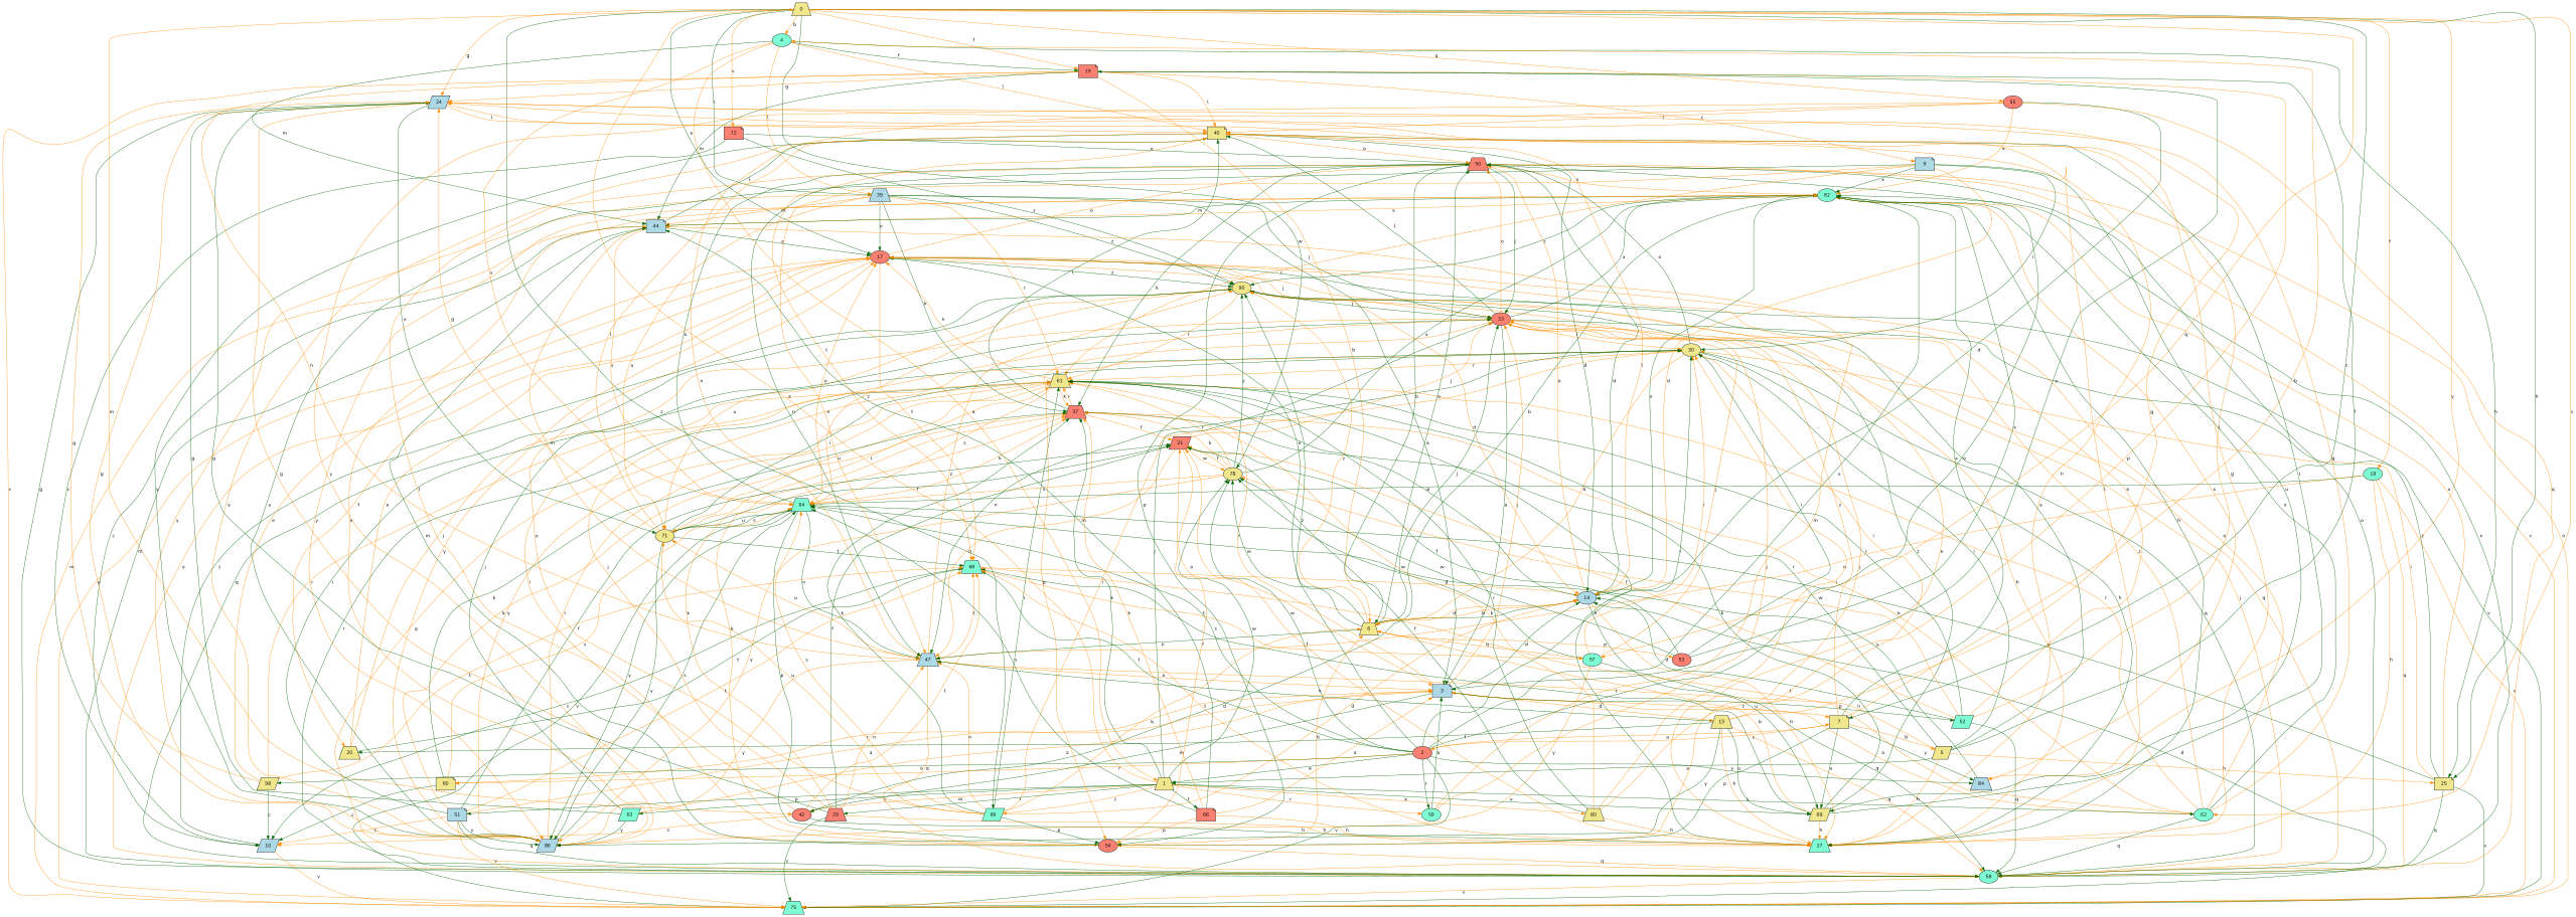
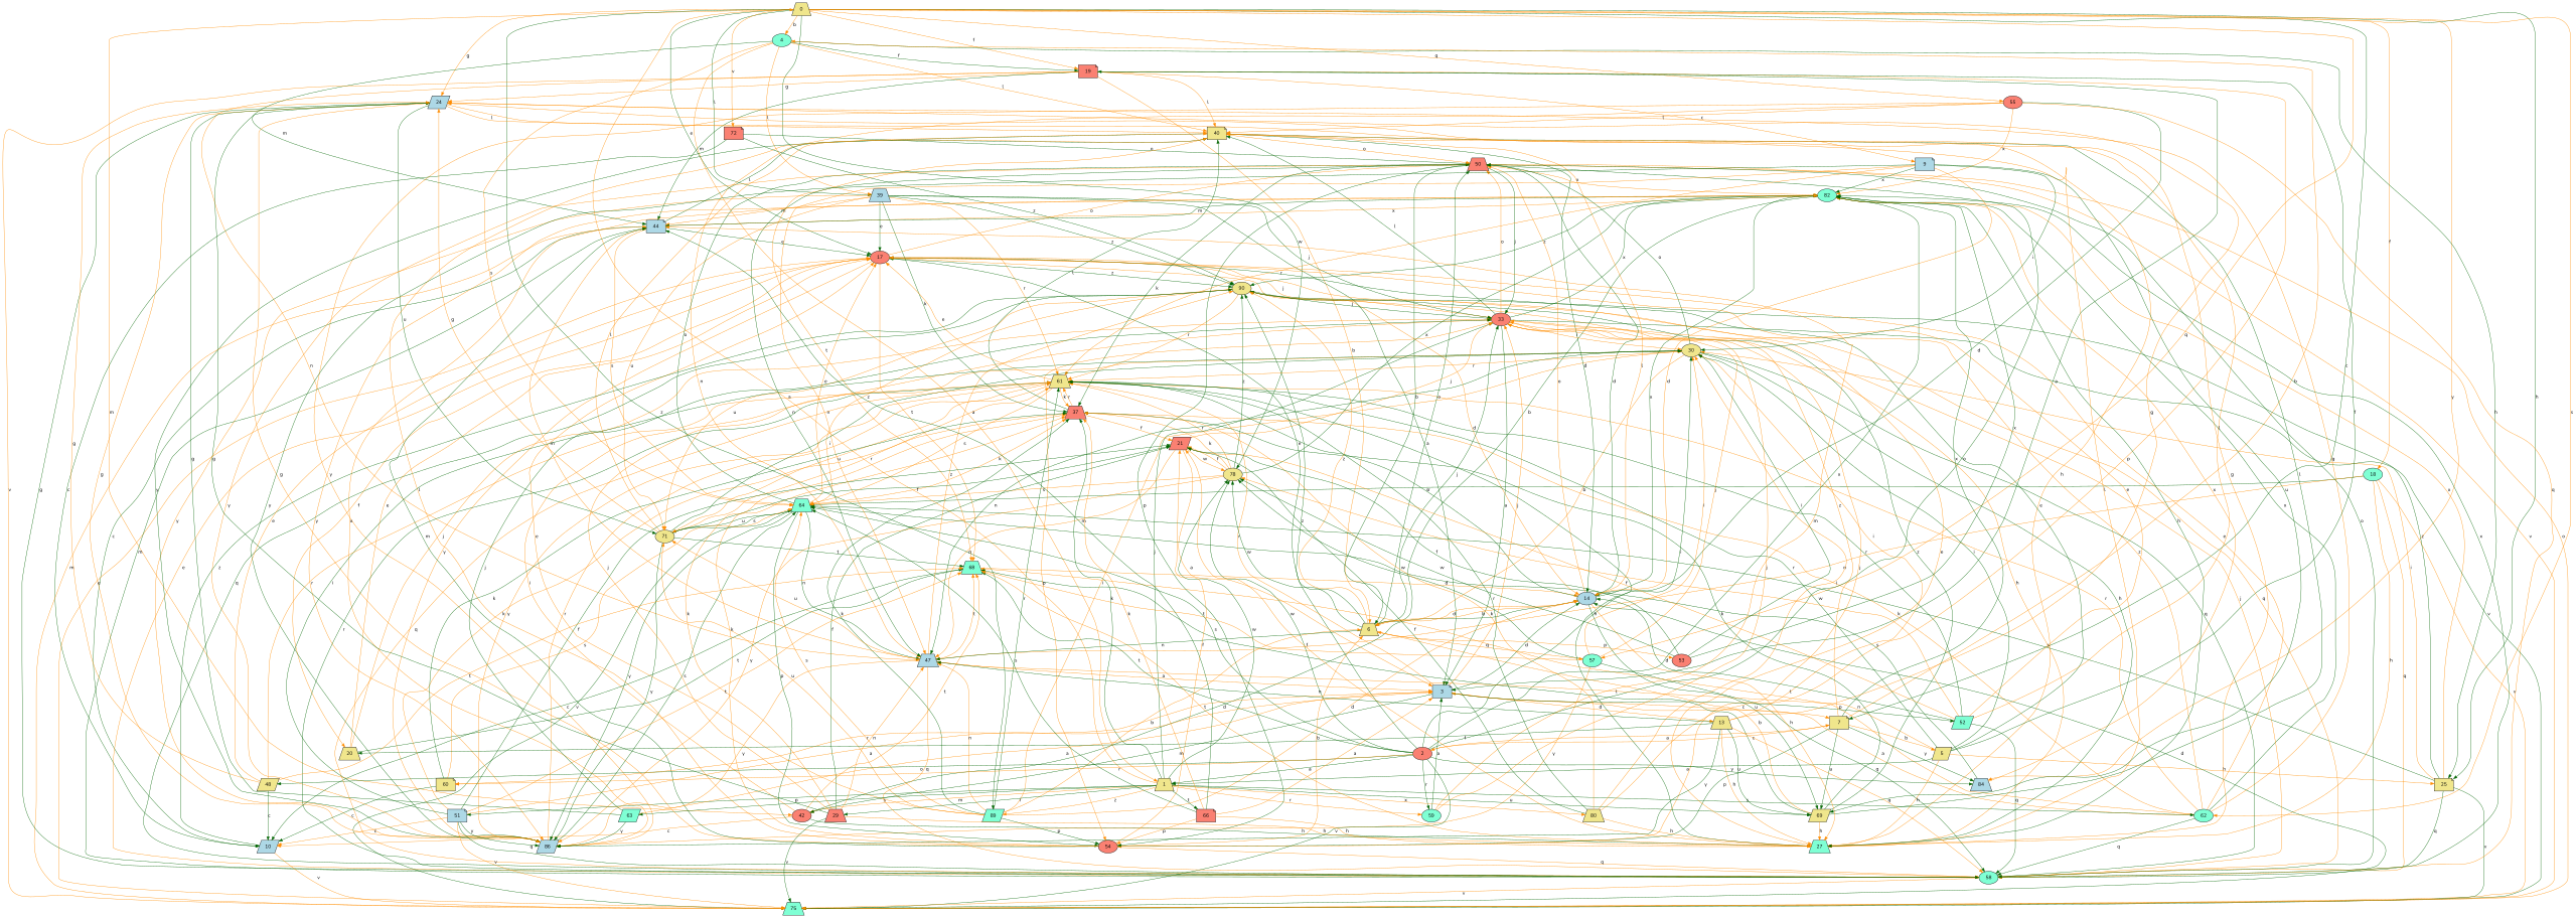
  strict digraph {
    fontname=Nunito
    node [fillcolor=khaki fontname=Nunito shape=ellipse style=filled]
    edge [color=darkorange fontname=Nunito]
    0 [shape=trapezium]
    4 [fillcolor=aquamarine]
    7 [shape=note]
    17 [fillcolor=salmon]
    18 [fillcolor=aquamarine]
    19 [fillcolor=salmon shape=note]
    24 [fillcolor=lightblue shape=parallelogram]
    25 [shape=note]
    39 [fillcolor=lightblue shape=trapezium]
    42 [fillcolor=salmon]
    55 [fillcolor=salmon]
    57 [fillcolor=aquamarine]
    62 [fillcolor=aquamarine]
    72 [fillcolor=salmon shape=note]
    78
    84 [fillcolor=lightblue shape=trapezium]
    89 [fillcolor=aquamarine shape=parallelogram]
    1 [shape=trapezium]
    64 [fillcolor=aquamarine shape=trapezium]
    40 [shape=note]
    44 [fillcolor=lightblue shape=note]
    69 [shape=parallelogram]
    2 [fillcolor=salmon]
    82 [fillcolor=aquamarine]
    90
    5 [shape=parallelogram]
    54 [fillcolor=salmon]
    33 [fillcolor=salmon]
    50 [fillcolor=salmon shape=trapezium]
    68 [fillcolor=aquamarine shape=trapezium]
    14 [fillcolor=lightblue]
    86 [fillcolor=lightblue shape=parallelogram]
    20 [shape=trapezium]
    75 [fillcolor=aquamarine shape=trapezium]
    27 [fillcolor=aquamarine shape=trapezium]
    47 [fillcolor=lightblue shape=trapezium]
    58 [fillcolor=aquamarine]
    3 [fillcolor=lightblue shape=note]
    6 [shape=trapezium]
    9 [fillcolor=lightblue shape=note]
    71
    30
    37 [fillcolor=salmon shape=trapezium]
    61 [shape=trapezium]
    10 [fillcolor=lightblue shape=parallelogram]
    21 [fillcolor=salmon shape=parallelogram]
    29 [fillcolor=salmon shape=trapezium]
    51 [fillcolor=lightblue shape=note]
    59 [fillcolor=aquamarine]
    63 [fillcolor=aquamarine shape=parallelogram]
    66 [fillcolor=salmon shape=note]
    80 [shape=trapezium]
-   48 [shape=parallelogram label=98]
+   48 [shape=parallelogram]
    60 [shape=note]
    13 [shape=trapezium]
    52 [fillcolor=aquamarine shape=parallelogram]
    53 [fillcolor=salmon]
    0 -> 4 [label=b]
    0 -> 7 [color=darkgreen label=c]
    0 -> 17 [color=darkgreen label=e]
    0 -> 18 [label=f]
    0 -> 19 [label=f]
    0 -> 24 [label=g]
    0 -> 25 [color=darkgreen label=h]
    0 -> 39 [color=darkgreen label=l]
    0 -> 42 [label=m]
    0 -> 55 [label=q]
    0 -> 57 [label=q]
    0 -> 62 [label=s]
    0 -> 72 [label=v]
    0 -> 78 [color=darkgreen label=w]
    0 -> 84 [label=y]
    0 -> 89 [color=darkgreen label=z]
    4 -> 19 [color=darkgreen label=f]
    4 -> 25 [color=darkgreen label=h]
    4 -> 39 [label=l]
    4 -> 1 [label=a]
    4 -> 64 [label=s]
    4 -> 40 [label=l]
    4 -> 44 [color=darkgreen label=m]
    7 -> 4 [label=b]
    7 -> 84 [color=darkgreen label=y]
    7 -> 69 [color=darkgreen label=u]
    7 -> 2 [label=a]
    7 -> 82 [color=darkgreen label=x]
    7 -> 90 [label=z]
    7 -> 5 [label=b]
    7 -> 54 [color=darkgreen label=p]
    17 -> 90 [color=darkgreen label=z]
    17 -> 33 [label=j]
    17 -> 50 [label=o]
    17 -> 68 [label=t]
    17 -> 14 [label=d]
    17 -> 86 [label=y]
    17 -> 20 [label=f]
    18 -> 64 [color=darkgreen label=s]
    18 -> 75 [label=v]
    18 -> 27 [label=h]
    18 -> 47 [label=n]
    18 -> 58 [label=q]
    19 -> 24 [label=g]
    19 -> 40 [label=l]
    19 -> 44 [color=darkgreen label=m]
    19 -> 54 [label=p]
    19 -> 75 [label=v]
    19 -> 47 [label=n]
    19 -> 3 [color=darkgreen label=a]
    19 -> 6 [label=b]
    19 -> 9 [label=c]
    24 -> 40 [label=l]
    24 -> 27 [label=h]
    24 -> 71 [color=darkgreen label=u]
    25 -> 64 [color=darkgreen label=s]
    25 -> 82 [label=x]
    25 -> 90 [color=darkgreen label=z]
    25 -> 75 [color=darkgreen label=v]
    25 -> 58 [color=darkgreen label=q]
    25 -> 30 [label=i]
    39 -> 17 [color=darkgreen label=e]
    39 -> 44 [label=m]
    39 -> 90 [color=darkgreen label=z]
    39 -> 33 [color=darkgreen label=j]
    39 -> 86 [label=y]
    39 -> 3 [color=darkgreen label=a]
    39 -> 71 [label=u]
    39 -> 37 [color=darkgreen label=k]
    39 -> 61 [label=r]
    42 -> 68 [label=t]
    42 -> 14 [color=darkgreen label=d]
    42 -> 27 [color=darkgreen label=h]
    42 -> 30 [label=i]
    42 -> 10 [label=c]
    55 -> 40 [label=l]
    55 -> 82 [label=x]
    55 -> 14 [color=darkgreen label=d]
    55 -> 86 [label=y]
    55 -> 47 [label=n]
    55 -> 58 [label=q]
    57 -> 78 [color=darkgreen label=w]
    57 -> 33 [label=j]
    57 -> 68 [label=t]
    57 -> 86 [label=y]
    57 -> 58 [color=darkgreen label=q]
    57 -> 30 [label=i]
    62 -> 17 [label=e]
    62 -> 24 [label=g]
    62 -> 82 [color=darkgreen label=x]
    62 -> 90 [label=z]
    62 -> 68 [label=t]
    62 -> 58 [color=darkgreen label=q]
    62 -> 3 [label=a]
    62 -> 37 [label=k]
    62 -> 61 [label=r]
    72 -> 90 [color=darkgreen label=z]
    72 -> 50 [color=darkgreen label=o]
    72 -> 10 [color=darkgreen label=c]
    78 -> 64 [label=s]
    78 -> 82 [color=darkgreen label=x]
    78 -> 90 [color=darkgreen label=z]
    78 -> 86 [label=y]
    78 -> 37 [label=k]
    78 -> 61 [label=r]
    78 -> 21 [label=f]
    84 -> 64 [color=darkgreen label=s]
    84 -> 82 [label=x]
    89 -> 17 [label=e]
    89 -> 64 [label=s]
    89 -> 54 [color=darkgreen label=p]
    89 -> 14 [label=d]
    89 -> 47 [label=n]
    89 -> 6 [label=b]
    89 -> 71 [label=u]
    89 -> 30 [label=i]
    89 -> 37 [color=darkgreen label=k]
    89 -> 61 [color=darkgreen label=r]
    1 -> 0 [label=a]
    1 -> 42 [label=m]
    1 -> 62 [color=darkgreen label=s]
    1 -> 78 [color=darkgreen label=w]
    1 -> 89 [label=z]
    1 -> 69 [color=darkgreen label=u]
    1 -> 33 [color=darkgreen label=j]
    1 -> 37 [color=darkgreen label=k]
    1 -> 29 [color=darkgreen label=i]
    1 -> 51 [color=darkgreen label=p]
    1 -> 59 [label=r]
    1 -> 63 [color=darkgreen label=s]
    1 -> 66 [color=darkgreen label=t]
    1 -> 80 [label=x]
    64 -> 17 [label=e]
    64 -> 90 [label=z]
    64 -> 54 [color=darkgreen label=p]
    64 -> 50 [color=darkgreen label=o]
    64 -> 86 [color=darkgreen label=y]
    64 -> 75 [color=darkgreen label=v]
    64 -> 47 [color=darkgreen label=n]
    64 -> 71 [color=darkgreen label=u]
    64 -> 37 [label=k]
    40 -> 50 [label=o]
    40 -> 68 [label=t]
    40 -> 14 [color=darkgreen label=d]
    40 -> 86 [color=darkgreen label=y]
    44 -> 17 [color=darkgreen label=e]
    44 -> 64 [label=s]
    44 -> 40 [color=darkgreen label=l]
    44 -> 82 [label=x]
    44 -> 10 [color=darkgreen label=c]
    69 -> 40 [color=darkgreen label=l]
    69 -> 90 [color=darkgreen label=z]
    69 -> 68 [color=darkgreen label=t]
    69 -> 27 [label=h]
    69 -> 6 [label=b]
    69 -> 37 [color=darkgreen label=k]
    2 -> 7 [label=c]
    2 -> 78 [color=darkgreen label=w]
    2 -> 84 [color=darkgreen label=y]
    2 -> 1 [color=darkgreen label=a]
    2 -> 64 [color=darkgreen label=s]
    2 -> 82 [color=darkgreen label=x]
    2 -> 90 [color=darkgreen label=z]
    2 -> 50 [color=darkgreen label=o]
    2 -> 68 [color=darkgreen label=t]
    2 -> 75 [color=darkgreen label=v]
    2 -> 30 [color=darkgreen label=i]
    2 -> 59 [color=darkgreen label=r]
    2 -> 48 [color=darkgreen label=o]
    2 -> 60 [label=r]
    82 -> 44 [color=darkgreen label=m]
    82 -> 90 [color=darkgreen label=z]
    82 -> 86 [label=y]
    82 -> 27 [color=darkgreen label=h]
    82 -> 6 [color=darkgreen label=b]
    90 -> 33 [color=darkgreen label=j]
    90 -> 58 [color=darkgreen label=q]
    90 -> 71 [label=u]
    90 -> 61 [label=r]
    5 -> 17 [color=darkgreen label=e]
    5 -> 19 [color=darkgreen label=f]
    5 -> 25 [label=h]
    5 -> 1 [color=darkgreen label=a]
    5 -> 27 [label=h]
    5 -> 47 [label=n]
    5 -> 30 [color=darkgreen label=i]
    5 -> 61 [color=darkgreen label=r]
    54 -> 24 [label=g]
    54 -> 40 [label=l]
    54 -> 44 [color=darkgreen label=m]
    54 -> 58 [label=q]
    54 -> 6 [label=b]
    54 -> 37 [label=k]
    54 -> 21 [label=f]
    33 -> 40 [color=darkgreen label=l]
    33 -> 82 [color=darkgreen label=x]
    33 -> 54 [label=p]
    33 -> 50 [label=o]
    33 -> 75 [color=darkgreen label=v]
    33 -> 27 [label=h]
    33 -> 58 [label=q]
    33 -> 3 [color=darkgreen label=a]
    33 -> 30 [label=i]
    50 -> 82 [label=x]
    50 -> 54 [color=darkgreen label=p]
    50 -> 33 [color=darkgreen label=j]
    50 -> 14 [color=darkgreen label=d]
    50 -> 86 [label=y]
    50 -> 75 [label=v]
    50 -> 47 [color=darkgreen label=n]
    50 -> 6 [color=darkgreen label=b]
    50 -> 37 [color=darkgreen label=k]
    68 -> 14 [label=d]
    68 -> 10 [color=darkgreen label=c]
    14 -> 40 [label=l]
    14 -> 69 [color=darkgreen label=u]
    14 -> 82 [color=darkgreen label=x]
    14 -> 50 [label=o]
    14 -> 27 [label=h]
    14 -> 6 [label=b]
    14 -> 61 [color=darkgreen label=r]
    86 -> 24 [label=g]
    86 -> 64 [color=darkgreen label=s]
    86 -> 82 [label=x]
    86 -> 61 [label=r]
    20 -> 17 [label=e]
    20 -> 33 [label=j]
    20 -> 68 [color=darkgreen label=t]
    75 -> 17 [label=e]
    75 -> 44 [label=m]
    75 -> 50 [label=o]
    75 -> 14 [color=darkgreen label=d]
    27 -> 17 [label=e]
    27 -> 24 [label=g]
    27 -> 40 [label=l]
    27 -> 68 [label=t]
    27 -> 21 [label=f]
    47 -> 44 [label=m]
    47 -> 90 [label=z]
    47 -> 68 [label=t]
    47 -> 86 [label=y]
    47 -> 58 [label=q]
    47 -> 3 [label=a]
    47 -> 71 [label=u]
    58 -> 17 [label=e]
    58 -> 24 [color=darkgreen label=g]
    58 -> 44 [color=darkgreen label=m]
    58 -> 82 [color=darkgreen label=x]
    58 -> 33 [label=j]
    58 -> 50 [color=darkgreen label=o]
    58 -> 75 [label=v]
    58 -> 61 [color=darkgreen label=r]
    3 -> 7 [label=c]
    3 -> 42 [color=darkgreen label=m]
    3 -> 33 [label=j]
    3 -> 14 [color=darkgreen label=d]
    3 -> 61 [label=r]
    3 -> 60 [label=r]
    3 -> 13 [label=d]
    3 -> 52 [color=darkgreen label=p]
    6 -> 17 [color=darkgreen label=e]
    6 -> 57 [label=q]
    6 -> 78 [color=darkgreen label=w]
    6 -> 90 [label=z]
    6 -> 33 [color=darkgreen label=j]
    6 -> 50 [color=darkgreen label=o]
    6 -> 14 [label=d]
    6 -> 47 [color=darkgreen label=n]
    6 -> 53 [label=p]
    9 -> 69 [color=darkgreen label=u]
    9 -> 82 [color=darkgreen label=x]
    9 -> 14 [label=d]
    9 -> 86 [color=darkgreen label=y]
    9 -> 47 [label=n]
    9 -> 30 [color=darkgreen label=i]
    9 -> 61 [label=r]
    71 -> 24 [label=g]
    71 -> 64 [color=darkgreen label=s]
    71 -> 40 [label=l]
    71 -> 68 [color=darkgreen label=t]
    71 -> 86 [color=darkgreen label=y]
    71 -> 30 [color=darkgreen label=i]
    71 -> 61 [label=r]
    71 -> 21 [color=darkgreen label=f]
    30 -> 50 [color=darkgreen label=o]
    30 -> 27 [color=darkgreen label=h]
    30 -> 47 [color=darkgreen label=n]
    30 -> 58 [color=darkgreen label=q]
    30 -> 6 [label=b]
    30 -> 61 [label=r]
    37 -> 40 [color=darkgreen label=l]
    37 -> 61 [label=r]
    37 -> 21 [label=f]
    61 -> 17 [label=e]
    61 -> 64 [label=s]
    61 -> 86 [label=y]
    61 -> 27 [color=darkgreen label=h]
    61 -> 58 [label=q]
    61 -> 71 [label=u]
    61 -> 37 [label=k]
    10 -> 90 [color=darkgreen label=z]
    10 -> 75 [label=v]
    21 -> 78 [label=w]
    21 -> 33 [label=j]
    21 -> 47 [label=n]
    21 -> 3 [label=a]
    29 -> 24 [color=darkgreen label=g]
    29 -> 33 [label=j]
    29 -> 75 [color=darkgreen label=v]
    29 -> 27 [label=h]
    29 -> 47 [label=n]
    29 -> 37 [label=k]
    29 -> 21 [color=darkgreen label=f]
    51 -> 68 [label=t]
    51 -> 86 [color=darkgreen label=y]
    51 -> 75 [label=v]
    51 -> 58 [color=darkgreen label=q]
    51 -> 3 [label=a]
    51 -> 30 [color=darkgreen label=i]
    51 -> 37 [label=k]
    51 -> 10 [label=c]
    51 -> 21 [color=darkgreen label=f]
    59 -> 44 [label=m]
    59 -> 33 [label=j]
    59 -> 3 [color=darkgreen label=a]
    63 -> 24 [color=darkgreen label=g]
    63 -> 33 [color=darkgreen label=j]
    63 -> 86 [color=darkgreen label=y]
    63 -> 3 [label=a]
    66 -> 64 [color=darkgreen label=s]
    66 -> 44 [color=darkgreen label=m]
    66 -> 54 [label=p]
    66 -> 27 [label=h]
    66 -> 3 [label=a]
    66 -> 37 [label=k]
    80 -> 33 [label=j]
    80 -> 27 [label=h]
    80 -> 30 [label=i]
    80 -> 37 [label=k]
    80 -> 61 [color=darkgreen label=r]
    80 -> 21 [color=darkgreen label=f]
    48 -> 17 [label=e]
    48 -> 24 [label=g]
    48 -> 68 [label=t]
    48 -> 61 [label=r]
    48 -> 10 [color=darkgreen label=c]
    60 -> 64 [label=s]
    60 -> 37 [color=darkgreen label=k]
    60 -> 10 [color=darkgreen label=c]
    13 -> 24 [label=g]
    13 -> 69 [color=darkgreen label=u]
    13 -> 86 [color=darkgreen label=y]
    13 -> 20 [color=darkgreen label=f]
    13 -> 27 [label=h]
    13 -> 47 [color=darkgreen label=n]
    13 -> 58 [label=q]
    13 -> 30 [label=i]
    52 -> 17 [label=e]
    52 -> 78 [label=w]
    52 -> 40 [label=l]
    52 -> 14 [color=darkgreen label=d]
    52 -> 58 [color=darkgreen label=q]
    52 -> 61 [color=darkgreen label=r]
    52 -> 21 [label=f]
    53 -> 78 [color=darkgreen label=w]
    53 -> 82 [color=darkgreen label=x]
    53 -> 30 [color=darkgreen label=i]
    53 -> 21 [color=darkgreen label=f]
  }
